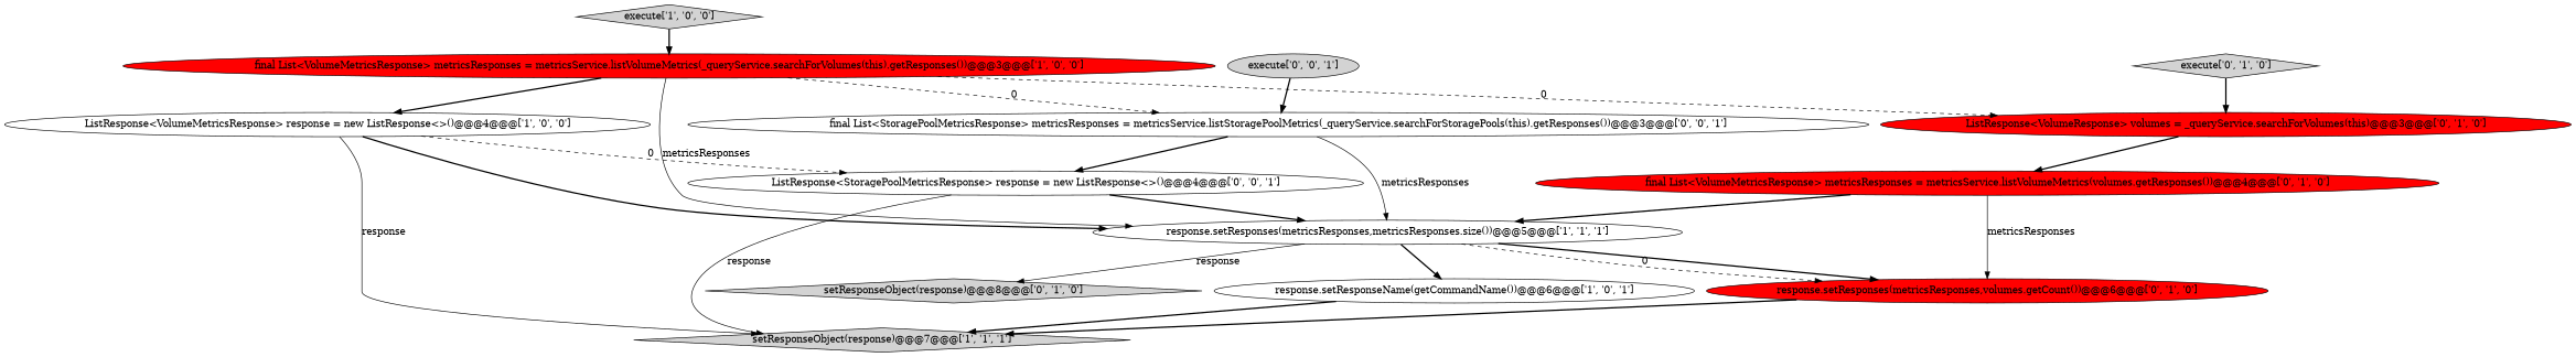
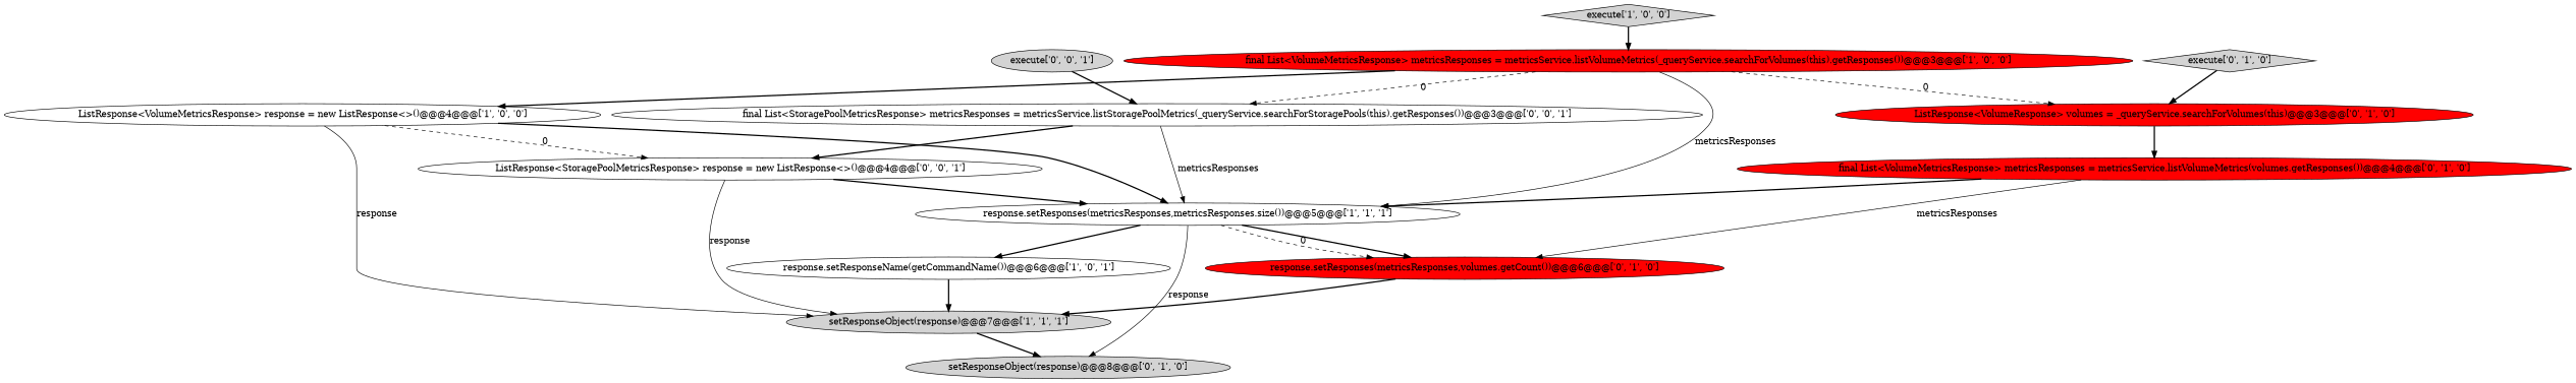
  digraph {
    node [fillcolor=lightgray shape=ellipse style=filled]
    edge [style=bold]
    n1 [label="execute['0', '1', '0']" shape=diamond]
    n2 [fillcolor=red label="ListResponse<VolumeResponse> volumes = _queryService.searchForVolumes(this)@@@3@@@['0', '1', '0']"]
    n3 [fillcolor=red label="final List<VolumeMetricsResponse> metricsResponses = metricsService.listVolumeMetrics(volumes.getResponses())@@@4@@@['0', '1', '0']"]
    n4 [label="execute['1', '0', '0']" shape=diamond]
    n5 [fillcolor=red label="final List<VolumeMetricsResponse> metricsResponses = metricsService.listVolumeMetrics(_queryService.searchForVolumes(this).getResponses())@@@3@@@['1', '0', '0']"]
    n6 [fillcolor=white label="response.setResponses(metricsResponses,metricsResponses.size())@@@5@@@['1', '1', '1']"]
    n7 [fillcolor=white label="final List<StoragePoolMetricsResponse> metricsResponses = metricsService.listStoragePoolMetrics(_queryService.searchForStoragePools(this).getResponses())@@@3@@@['0', '0', '1']"]
    n8 [fillcolor=white label="ListResponse<VolumeMetricsResponse> response = new ListResponse<>()@@@4@@@['1', '0', '0']"]
    n9 [fillcolor=red label="response.setResponses(metricsResponses,volumes.getCount())@@@6@@@['0', '1', '0']"]
-   n10 [label="setResponseObject(response)@@@7@@@['1', '1', '1']" shape=diamond]
-   n11 [label="setResponseObject(response)@@@8@@@['0', '1', '0']" shape=diamond]
+   n10 [label="setResponseObject(response)@@@7@@@['1', '1', '1']"]
+   n11 [label="setResponseObject(response)@@@8@@@['0', '1', '0']"]
    n12 [fillcolor=white label="response.setResponseName(getCommandName())@@@6@@@['1', '0', '1']"]
    n13 [fillcolor=white label="ListResponse<StoragePoolMetricsResponse> response = new ListResponse<>()@@@4@@@['0', '0', '1']"]
    n14 [label="execute['0', '0', '1']"]
    n1 -> n2
    n2 -> n3
    n3 -> n6
    n3 -> n9 [label=metricsResponses style=solid]
    n4 -> n5
    n5 -> n2 [label=0 style=dashed]
    n5 -> n6 [label=metricsResponses style=solid]
    n5 -> n7 [label=0 style=dashed]
    n5 -> n8
    n6 -> n9
    n6 -> n9 [label=0 style=dashed]
    n6 -> n11 [label=response style=solid]
    n6 -> n12
    n7 -> n6 [label=metricsResponses style=solid]
    n7 -> n13
    n8 -> n6
    n8 -> n10 [label=response style=solid]
    n8 -> n13 [label=0 style=dashed]
    n9 -> n10
+   n10 -> n11
    n12 -> n10
    n13 -> n6
    n13 -> n10 [label=response style=solid]
    n14 -> n7
  }
